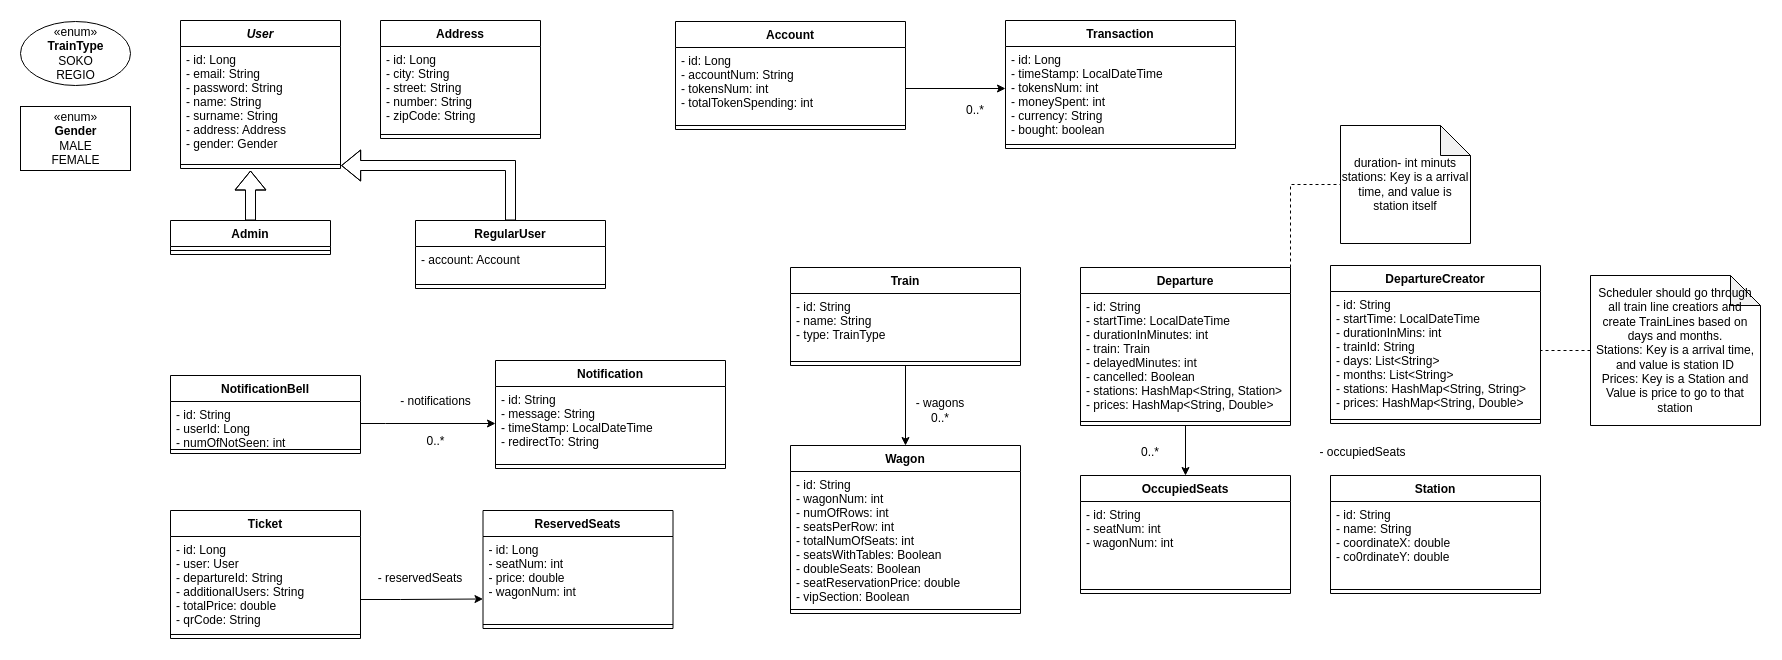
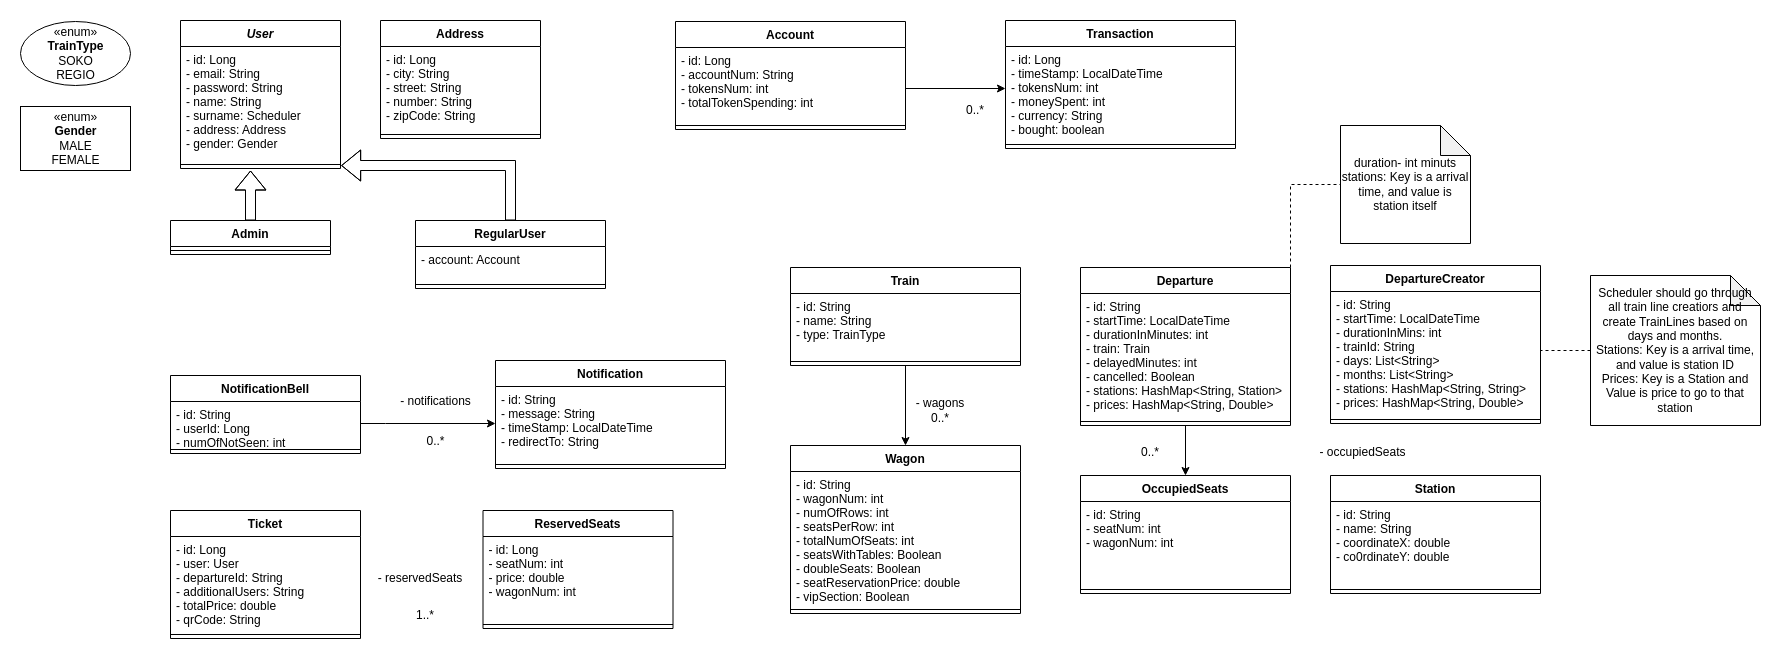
  <mxCell id="0" />
  <mxCell id="1" parent="0" />
  <mxCell id="2" value="User" style="swimlane;fontStyle=3;align=center;verticalAlign=top;childLayout=stackLayout;horizontal=1;startSize=26;horizontalStack=0;resizeParent=1;resizeParentMax=0;resizeLast=0;collapsible=1;marginBottom=0;movable=0;resizable=0;rotatable=0;deletable=0;editable=0;connectable=0;" parent="1" vertex="1"><mxGeometry x="180" y="20" width="160" height="148" as="geometry" /></mxCell>
- <mxCell id="3" value="- id: Long&#10;- email: String&#10;- password: String&#10;- name: String&#10;- surname: String&#10;- address: Address&#10;- gender: Gender" style="text;strokeColor=none;fillColor=none;align=left;verticalAlign=top;spacingLeft=4;spacingRight=4;overflow=hidden;rotatable=0;points=[[0,0.5],[1,0.5]];portConstraint=eastwest;" parent="2" vertex="1"><mxGeometry y="26" width="160" height="114" as="geometry" /></mxCell>
+ <mxCell id="3" value="- id: Long&#10;- email: String&#10;- password: String&#10;- name: String&#10;- surname: Scheduler&#10;- address: Address&#10;- gender: Gender" style="text;strokeColor=none;fillColor=none;align=left;verticalAlign=top;spacingLeft=4;spacingRight=4;overflow=hidden;rotatable=0;points=[[0,0.5],[1,0.5]];portConstraint=eastwest;" parent="2" vertex="1"><mxGeometry y="26" width="160" height="114" as="geometry" /></mxCell>
  <mxCell id="4" value="" style="line;strokeWidth=1;fillColor=none;align=left;verticalAlign=middle;spacingTop=-1;spacingLeft=3;spacingRight=3;rotatable=0;labelPosition=right;points=[];portConstraint=eastwest;strokeColor=inherit;" parent="2" vertex="1"><mxGeometry y="140" width="160" height="8" as="geometry" /></mxCell>
  <mxCell id="5" value="Address" style="swimlane;fontStyle=1;align=center;verticalAlign=top;childLayout=stackLayout;horizontal=1;startSize=26;horizontalStack=0;resizeParent=1;resizeParentMax=0;resizeLast=0;collapsible=1;marginBottom=0;movable=0;resizable=0;rotatable=0;deletable=0;editable=0;connectable=0;" parent="1" vertex="1"><mxGeometry x="380" y="20" width="160" height="118" as="geometry" /></mxCell>
  <mxCell id="6" value="- id: Long&#10;- city: String&#10;- street: String&#10;- number: String&#10;- zipCode: String" style="text;strokeColor=none;fillColor=none;align=left;verticalAlign=top;spacingLeft=4;spacingRight=4;overflow=hidden;rotatable=0;points=[[0,0.5],[1,0.5]];portConstraint=eastwest;" parent="5" vertex="1"><mxGeometry y="26" width="160" height="84" as="geometry" /></mxCell>
  <mxCell id="7" value="" style="line;strokeWidth=1;fillColor=none;align=left;verticalAlign=middle;spacingTop=-1;spacingLeft=3;spacingRight=3;rotatable=0;labelPosition=right;points=[];portConstraint=eastwest;strokeColor=inherit;" parent="5" vertex="1"><mxGeometry y="110" width="160" height="8" as="geometry" /></mxCell>
  <mxCell id="8" style="edgeStyle=orthogonalEdgeStyle;shape=flexArrow;rounded=0;orthogonalLoop=1;jettySize=auto;html=1;exitX=0.5;exitY=0;exitDx=0;exitDy=0;entryX=1.004;entryY=1.044;entryDx=0;entryDy=0;entryPerimeter=0;" parent="1" source="9" target="3" edge="1"><mxGeometry relative="1" as="geometry" /></mxCell>
  <mxCell id="9" value="RegularUser" style="swimlane;fontStyle=1;align=center;verticalAlign=top;childLayout=stackLayout;horizontal=1;startSize=26;horizontalStack=0;resizeParent=1;resizeParentMax=0;resizeLast=0;collapsible=1;marginBottom=0;movable=1;resizable=1;rotatable=1;deletable=1;editable=1;connectable=1;" parent="1" vertex="1"><mxGeometry x="415" y="220" width="190" height="68" as="geometry" /></mxCell>
  <mxCell id="10" value="- account: Account&#10;" style="text;strokeColor=none;fillColor=none;align=left;verticalAlign=top;spacingLeft=4;spacingRight=4;overflow=hidden;rotatable=0;points=[[0,0.5],[1,0.5]];portConstraint=eastwest;" parent="9" vertex="1"><mxGeometry y="26" width="190" height="34" as="geometry" /></mxCell>
  <mxCell id="11" value="" style="line;strokeWidth=1;fillColor=none;align=left;verticalAlign=middle;spacingTop=-1;spacingLeft=3;spacingRight=3;rotatable=0;labelPosition=right;points=[];portConstraint=eastwest;strokeColor=inherit;" parent="9" vertex="1"><mxGeometry y="60" width="190" height="8" as="geometry" /></mxCell>
  <mxCell id="12" style="edgeStyle=orthogonalEdgeStyle;rounded=0;orthogonalLoop=1;jettySize=auto;html=1;shape=flexArrow;" parent="1" source="13" edge="1"><mxGeometry relative="1" as="geometry"><mxPoint x="250" y="170" as="targetPoint" /></mxGeometry></mxCell>
  <mxCell id="13" value="Admin" style="swimlane;fontStyle=1;align=center;verticalAlign=top;childLayout=stackLayout;horizontal=1;startSize=26;horizontalStack=0;resizeParent=1;resizeParentMax=0;resizeLast=0;collapsible=1;marginBottom=0;movable=1;resizable=1;rotatable=1;deletable=1;editable=1;connectable=1;" parent="1" vertex="1"><mxGeometry x="170" y="220" width="160" height="34" as="geometry" /></mxCell>
  <mxCell id="14" value="" style="line;strokeWidth=1;fillColor=none;align=left;verticalAlign=middle;spacingTop=-1;spacingLeft=3;spacingRight=3;rotatable=0;labelPosition=right;points=[];portConstraint=eastwest;strokeColor=inherit;" parent="13" vertex="1"><mxGeometry y="26" width="160" height="8" as="geometry" /></mxCell>
  <mxCell id="15" style="edgeStyle=orthogonalEdgeStyle;rounded=0;orthogonalLoop=1;jettySize=auto;html=1;exitX=1;exitY=0.5;exitDx=0;exitDy=0;" parent="1" source="17" target="20" edge="1"><mxGeometry relative="1" as="geometry"><Array as="points"><mxPoint x="905" y="88" /></Array></mxGeometry></mxCell>
  <mxCell id="16" value="Account" style="swimlane;fontStyle=1;align=center;verticalAlign=top;childLayout=stackLayout;horizontal=1;startSize=26;horizontalStack=0;resizeParent=1;resizeParentMax=0;resizeLast=0;collapsible=1;marginBottom=0;movable=1;resizable=1;rotatable=1;deletable=1;editable=1;connectable=1;" parent="1" vertex="1"><mxGeometry x="675" y="21" width="230" height="108" as="geometry" /></mxCell>
  <mxCell id="17" value="- id: Long&#10;- accountNum: String&#10;- tokensNum: int&#10;- totalTokenSpending: int" style="text;strokeColor=none;fillColor=none;align=left;verticalAlign=top;spacingLeft=4;spacingRight=4;overflow=hidden;rotatable=0;points=[[0,0.5],[1,0.5]];portConstraint=eastwest;" parent="16" vertex="1"><mxGeometry y="26" width="230" height="74" as="geometry" /></mxCell>
  <mxCell id="18" value="" style="line;strokeWidth=1;fillColor=none;align=left;verticalAlign=middle;spacingTop=-1;spacingLeft=3;spacingRight=3;rotatable=0;labelPosition=right;points=[];portConstraint=eastwest;strokeColor=inherit;" parent="16" vertex="1"><mxGeometry y="100" width="230" height="8" as="geometry" /></mxCell>
  <mxCell id="19" value="Transaction" style="swimlane;fontStyle=1;align=center;verticalAlign=top;childLayout=stackLayout;horizontal=1;startSize=26;horizontalStack=0;resizeParent=1;resizeParentMax=0;resizeLast=0;collapsible=1;marginBottom=0;movable=1;resizable=1;rotatable=1;deletable=1;editable=1;connectable=1;" parent="1" vertex="1"><mxGeometry x="1005" y="20" width="230" height="128" as="geometry" /></mxCell>
  <mxCell id="20" value="- id: Long&#10;- timeStamp: LocalDateTime&#10;- tokensNum: int&#10;- moneySpent: int&#10;- currency: String&#10;- bought: boolean" style="text;strokeColor=none;fillColor=none;align=left;verticalAlign=top;spacingLeft=4;spacingRight=4;overflow=hidden;rotatable=0;points=[[0,0.5],[1,0.5]];portConstraint=eastwest;" parent="19" vertex="1"><mxGeometry y="26" width="230" height="94" as="geometry" /></mxCell>
  <mxCell id="21" value="" style="line;strokeWidth=1;fillColor=none;align=left;verticalAlign=middle;spacingTop=-1;spacingLeft=3;spacingRight=3;rotatable=0;labelPosition=right;points=[];portConstraint=eastwest;strokeColor=inherit;" parent="19" vertex="1"><mxGeometry y="120" width="230" height="8" as="geometry" /></mxCell>
  <mxCell id="22" value="0..*" style="text;html=1;strokeColor=none;fillColor=none;align=center;verticalAlign=middle;whiteSpace=wrap;rounded=0;" parent="1" vertex="1"><mxGeometry x="945" y="95" width="60" height="30" as="geometry" /></mxCell>
  <mxCell id="23" style="edgeStyle=orthogonalEdgeStyle;rounded=0;orthogonalLoop=1;jettySize=auto;html=1;" parent="1" source="24" target="27" edge="1"><mxGeometry relative="1" as="geometry" /></mxCell>
  <mxCell id="24" value="Train" style="swimlane;fontStyle=1;align=center;verticalAlign=top;childLayout=stackLayout;horizontal=1;startSize=26;horizontalStack=0;resizeParent=1;resizeParentMax=0;resizeLast=0;collapsible=1;marginBottom=0;movable=1;resizable=1;rotatable=1;deletable=1;editable=1;connectable=1;" parent="1" vertex="1"><mxGeometry x="790" y="267" width="230" height="98" as="geometry" /></mxCell>
  <mxCell id="25" value="- id: String&#10;- name: String&#10;- type: TrainType" style="text;strokeColor=none;fillColor=none;align=left;verticalAlign=top;spacingLeft=4;spacingRight=4;overflow=hidden;rotatable=0;points=[[0,0.5],[1,0.5]];portConstraint=eastwest;" parent="24" vertex="1"><mxGeometry y="26" width="230" height="64" as="geometry" /></mxCell>
  <mxCell id="26" value="" style="line;strokeWidth=1;fillColor=none;align=left;verticalAlign=middle;spacingTop=-1;spacingLeft=3;spacingRight=3;rotatable=0;labelPosition=right;points=[];portConstraint=eastwest;strokeColor=inherit;" parent="24" vertex="1"><mxGeometry y="90" width="230" height="8" as="geometry" /></mxCell>
  <mxCell id="27" value="Wagon" style="swimlane;fontStyle=1;align=center;verticalAlign=top;childLayout=stackLayout;horizontal=1;startSize=26;horizontalStack=0;resizeParent=1;resizeParentMax=0;resizeLast=0;collapsible=1;marginBottom=0;movable=1;resizable=1;rotatable=1;deletable=1;editable=1;connectable=1;" parent="1" vertex="1"><mxGeometry x="790" y="445" width="230" height="168" as="geometry" /></mxCell>
  <mxCell id="28" value="- id: String&#10;- wagonNum: int&#10;- numOfRows: int&#10;- seatsPerRow: int&#10;- totalNumOfSeats: int&#10;- seatsWithTables: Boolean&#10;- doubleSeats: Boolean&#10;- seatReservationPrice: double&#10;- vipSection: Boolean" style="text;strokeColor=none;fillColor=none;align=left;verticalAlign=top;spacingLeft=4;spacingRight=4;overflow=hidden;rotatable=0;points=[[0,0.5],[1,0.5]];portConstraint=eastwest;" parent="27" vertex="1"><mxGeometry y="26" width="230" height="134" as="geometry" /></mxCell>
  <mxCell id="29" value="" style="line;strokeWidth=1;fillColor=none;align=left;verticalAlign=middle;spacingTop=-1;spacingLeft=3;spacingRight=3;rotatable=0;labelPosition=right;points=[];portConstraint=eastwest;strokeColor=inherit;" parent="27" vertex="1"><mxGeometry y="160" width="230" height="8" as="geometry" /></mxCell>
  <mxCell id="30" value="«enum»&lt;br&gt;&lt;b&gt;TrainType&lt;br&gt;&lt;/b&gt;SOKO&lt;br&gt;REGIO" style="ellipse;html=1;" parent="1" vertex="1"><mxGeometry x="20" y="21" width="110" height="64" as="geometry" /></mxCell>
  <mxCell id="31" value="- wagons&lt;br&gt;0..*" style="text;html=1;strokeColor=none;fillColor=none;align=center;verticalAlign=middle;whiteSpace=wrap;rounded=0;" parent="1" vertex="1"><mxGeometry x="910" y="395" width="60" height="30" as="geometry" /></mxCell>
  <mxCell id="32" value="Station" style="swimlane;fontStyle=1;align=center;verticalAlign=top;childLayout=stackLayout;horizontal=1;startSize=26;horizontalStack=0;resizeParent=1;resizeParentMax=0;resizeLast=0;collapsible=1;marginBottom=0;movable=1;resizable=1;rotatable=1;deletable=1;editable=1;connectable=1;" parent="1" vertex="1"><mxGeometry x="1330" y="475" width="210" height="118" as="geometry" /></mxCell>
  <mxCell id="33" value="- id: String&#10;- name: String&#10;- coordinateX: double&#10;- co0rdinateY: double" style="text;strokeColor=none;fillColor=none;align=left;verticalAlign=top;spacingLeft=4;spacingRight=4;overflow=hidden;rotatable=0;points=[[0,0.5],[1,0.5]];portConstraint=eastwest;" parent="32" vertex="1"><mxGeometry y="26" width="210" height="84" as="geometry" /></mxCell>
  <mxCell id="34" value="" style="line;strokeWidth=1;fillColor=none;align=left;verticalAlign=middle;spacingTop=-1;spacingLeft=3;spacingRight=3;rotatable=0;labelPosition=right;points=[];portConstraint=eastwest;strokeColor=inherit;" parent="32" vertex="1"><mxGeometry y="110" width="210" height="8" as="geometry" /></mxCell>
  <mxCell id="35" style="edgeStyle=orthogonalEdgeStyle;rounded=0;orthogonalLoop=1;jettySize=auto;html=1;exitX=1;exitY=0;exitDx=0;exitDy=0;entryX=0;entryY=0.5;entryDx=0;entryDy=0;entryPerimeter=0;dashed=1;endArrow=none;endFill=0;" parent="1" source="37" target="40" edge="1"><mxGeometry relative="1" as="geometry" /></mxCell>
  <mxCell id="36" style="edgeStyle=orthogonalEdgeStyle;rounded=0;orthogonalLoop=1;jettySize=auto;html=1;endArrow=classic;endFill=1;" parent="1" source="37" target="64" edge="1"><mxGeometry relative="1" as="geometry" /></mxCell>
  <mxCell id="37" value="Departure" style="swimlane;fontStyle=1;align=center;verticalAlign=top;childLayout=stackLayout;horizontal=1;startSize=26;horizontalStack=0;resizeParent=1;resizeParentMax=0;resizeLast=0;collapsible=1;marginBottom=0;movable=1;resizable=1;rotatable=1;deletable=1;editable=1;connectable=1;" parent="1" vertex="1"><mxGeometry x="1080" y="267" width="210" height="158" as="geometry" /></mxCell>
  <mxCell id="38" value="- id: String&#10;- startTime: LocalDateTime&#10;- durationInMinutes: int&#10;- train: Train&#10;- delayedMinutes: int&#10;- cancelled: Boolean&#10;- stations: HashMap&lt;String, Station&gt;&#10;- prices: HashMap&lt;String, Double&gt;&#10;&#10;" style="text;strokeColor=none;fillColor=none;align=left;verticalAlign=top;spacingLeft=4;spacingRight=4;overflow=hidden;rotatable=0;points=[[0,0.5],[1,0.5]];portConstraint=eastwest;" parent="37" vertex="1"><mxGeometry y="26" width="210" height="124" as="geometry" /></mxCell>
  <mxCell id="39" value="" style="line;strokeWidth=1;fillColor=none;align=left;verticalAlign=middle;spacingTop=-1;spacingLeft=3;spacingRight=3;rotatable=0;labelPosition=right;points=[];portConstraint=eastwest;strokeColor=inherit;" parent="37" vertex="1"><mxGeometry y="150" width="210" height="8" as="geometry" /></mxCell>
  <mxCell id="40" value="duration- int minuts&lt;br&gt;stations: Key is a arrival time, and value is station itself" style="shape=note;whiteSpace=wrap;html=1;backgroundOutline=1;darkOpacity=0.05;" parent="1" vertex="1"><mxGeometry x="1340" y="125" width="130" height="118" as="geometry" /></mxCell>
  <mxCell id="41" value="DepartureCreator" style="swimlane;fontStyle=1;align=center;verticalAlign=top;childLayout=stackLayout;horizontal=1;startSize=26;horizontalStack=0;resizeParent=1;resizeParentMax=0;resizeLast=0;collapsible=1;marginBottom=0;movable=1;resizable=1;rotatable=1;deletable=1;editable=1;connectable=1;" parent="1" vertex="1"><mxGeometry x="1330" y="265" width="210" height="158" as="geometry" /></mxCell>
  <mxCell id="42" value="- id: String&#10;- startTime: LocalDateTime&#10;- durationInMins: int&#10;- trainId: String&#10;- days: List&lt;String&gt;&#10;- months: List&lt;String&gt;&#10;- stations: HashMap&lt;String, String&gt;&#10;- prices: HashMap&lt;String, Double&gt;" style="text;strokeColor=none;fillColor=none;align=left;verticalAlign=top;spacingLeft=4;spacingRight=4;overflow=hidden;rotatable=0;points=[[0,0.5],[1,0.5]];portConstraint=eastwest;" parent="41" vertex="1"><mxGeometry y="26" width="210" height="124" as="geometry" /></mxCell>
  <mxCell id="43" value="" style="line;strokeWidth=1;fillColor=none;align=left;verticalAlign=middle;spacingTop=-1;spacingLeft=3;spacingRight=3;rotatable=0;labelPosition=right;points=[];portConstraint=eastwest;strokeColor=inherit;" parent="41" vertex="1"><mxGeometry y="150" width="210" height="8" as="geometry" /></mxCell>
  <mxCell id="44" style="edgeStyle=orthogonalEdgeStyle;rounded=0;orthogonalLoop=1;jettySize=auto;html=1;endArrow=none;endFill=0;dashed=1;" parent="1" source="45" edge="1"><mxGeometry relative="1" as="geometry"><mxPoint x="1540" y="350" as="targetPoint" /></mxGeometry></mxCell>
  <mxCell id="45" value="Scheduler should go through all train line creatiors and create TrainLines based on days and months.&lt;br&gt;Stations: Key is a arrival time, and value is station ID&lt;br&gt;Prices: Key is a Station and Value is price to go to that station" style="shape=note;whiteSpace=wrap;html=1;backgroundOutline=1;darkOpacity=0.05;" parent="1" vertex="1"><mxGeometry x="1590" y="275" width="170" height="150" as="geometry" /></mxCell>
  <mxCell id="46" value="Notification" style="swimlane;fontStyle=1;align=center;verticalAlign=top;childLayout=stackLayout;horizontal=1;startSize=26;horizontalStack=0;resizeParent=1;resizeParentMax=0;resizeLast=0;collapsible=1;marginBottom=0;movable=1;resizable=1;rotatable=1;deletable=1;editable=1;connectable=1;" parent="1" vertex="1"><mxGeometry x="495" y="360" width="230" height="108" as="geometry" /></mxCell>
  <mxCell id="47" value="- id: String&#10;- message: String&#10;- timeStamp: LocalDateTime&#10;- redirectTo: String" style="text;strokeColor=none;fillColor=none;align=left;verticalAlign=top;spacingLeft=4;spacingRight=4;overflow=hidden;rotatable=0;points=[[0,0.5],[1,0.5]];portConstraint=eastwest;" parent="46" vertex="1"><mxGeometry y="26" width="230" height="74" as="geometry" /></mxCell>
  <mxCell id="48" value="" style="line;strokeWidth=1;fillColor=none;align=left;verticalAlign=middle;spacingTop=-1;spacingLeft=3;spacingRight=3;rotatable=0;labelPosition=right;points=[];portConstraint=eastwest;strokeColor=inherit;" parent="46" vertex="1"><mxGeometry y="100" width="230" height="8" as="geometry" /></mxCell>
  <mxCell id="49" value="NotificationBell" style="swimlane;fontStyle=1;align=center;verticalAlign=top;childLayout=stackLayout;horizontal=1;startSize=26;horizontalStack=0;resizeParent=1;resizeParentMax=0;resizeLast=0;collapsible=1;marginBottom=0;movable=1;resizable=1;rotatable=1;deletable=1;editable=1;connectable=1;" parent="1" vertex="1"><mxGeometry x="170" y="375" width="190" height="78" as="geometry" /></mxCell>
  <mxCell id="50" value="- id: String&#10;- userId: Long&#10;- numOfNotSeen: int" style="text;strokeColor=none;fillColor=none;align=left;verticalAlign=top;spacingLeft=4;spacingRight=4;overflow=hidden;rotatable=0;points=[[0,0.5],[1,0.5]];portConstraint=eastwest;" parent="49" vertex="1"><mxGeometry y="26" width="190" height="44" as="geometry" /></mxCell>
  <mxCell id="51" value="" style="line;strokeWidth=1;fillColor=none;align=left;verticalAlign=middle;spacingTop=-1;spacingLeft=3;spacingRight=3;rotatable=0;labelPosition=right;points=[];portConstraint=eastwest;strokeColor=inherit;" parent="49" vertex="1"><mxGeometry y="70" width="190" height="8" as="geometry" /></mxCell>
  <mxCell id="52" style="edgeStyle=orthogonalEdgeStyle;rounded=0;orthogonalLoop=1;jettySize=auto;html=1;exitX=1;exitY=0.5;exitDx=0;exitDy=0;endArrow=classic;endFill=1;" parent="1" source="50" target="47" edge="1"><mxGeometry relative="1" as="geometry"><Array as="points"><mxPoint x="385" y="423" /></Array></mxGeometry></mxCell>
  <mxCell id="53" value="- notifications" style="text;html=1;strokeColor=none;fillColor=none;align=center;verticalAlign=middle;whiteSpace=wrap;rounded=0;" parent="1" vertex="1"><mxGeometry x="392.5" y="386" width="85" height="30" as="geometry" /></mxCell>
  <mxCell id="54" value="0..*" style="text;html=1;strokeColor=none;fillColor=none;align=center;verticalAlign=middle;whiteSpace=wrap;rounded=0;" parent="1" vertex="1"><mxGeometry x="392.5" y="426" width="85" height="30" as="geometry" /></mxCell>
  <mxCell id="55" value="Ticket" style="swimlane;fontStyle=1;align=center;verticalAlign=top;childLayout=stackLayout;horizontal=1;startSize=26;horizontalStack=0;resizeParent=1;resizeParentMax=0;resizeLast=0;collapsible=1;marginBottom=0;movable=1;resizable=1;rotatable=1;deletable=1;editable=1;connectable=1;" parent="1" vertex="1"><mxGeometry x="170" y="510" width="190" height="128" as="geometry" /></mxCell>
  <mxCell id="56" value="- id: Long&#10;- user: User&#10;- departureId: String&#10;- additionalUsers: String&#10;- totalPrice: double&#10;- qrCode: String" style="text;strokeColor=none;fillColor=none;align=left;verticalAlign=top;spacingLeft=4;spacingRight=4;overflow=hidden;rotatable=0;points=[[0,0.5],[1,0.5]];portConstraint=eastwest;" parent="55" vertex="1"><mxGeometry y="26" width="190" height="94" as="geometry" /></mxCell>
  <mxCell id="57" value="" style="line;strokeWidth=1;fillColor=none;align=left;verticalAlign=middle;spacingTop=-1;spacingLeft=3;spacingRight=3;rotatable=0;labelPosition=right;points=[];portConstraint=eastwest;strokeColor=inherit;" parent="55" vertex="1"><mxGeometry y="120" width="190" height="8" as="geometry" /></mxCell>
  <mxCell id="58" value="ReservedSeats" style="swimlane;fontStyle=1;align=center;verticalAlign=top;childLayout=stackLayout;horizontal=1;startSize=26;horizontalStack=0;resizeParent=1;resizeParentMax=0;resizeLast=0;collapsible=1;marginBottom=0;movable=1;resizable=1;rotatable=1;deletable=1;editable=1;connectable=1;" parent="1" vertex="1"><mxGeometry x="482.5" y="510" width="190" height="118" as="geometry" /></mxCell>
  <mxCell id="59" value="- id: Long&#10;- seatNum: int&#10;- price: double&#10;- wagonNum: int" style="text;strokeColor=none;fillColor=none;align=left;verticalAlign=top;spacingLeft=4;spacingRight=4;overflow=hidden;rotatable=0;points=[[0,0.5],[1,0.5]];portConstraint=eastwest;" parent="58" vertex="1"><mxGeometry y="26" width="190" height="84" as="geometry" /></mxCell>
  <mxCell id="60" value="" style="line;strokeWidth=1;fillColor=none;align=left;verticalAlign=middle;spacingTop=-1;spacingLeft=3;spacingRight=3;rotatable=0;labelPosition=right;points=[];portConstraint=eastwest;strokeColor=inherit;" parent="58" vertex="1"><mxGeometry y="110" width="190" height="8" as="geometry" /></mxCell>
- <mxCell id="61" style="edgeStyle=orthogonalEdgeStyle;rounded=0;orthogonalLoop=1;jettySize=auto;html=1;entryX=0;entryY=0.75;entryDx=0;entryDy=0;endArrow=classic;endFill=1;" parent="1" source="56" target="58" edge="1"><mxGeometry relative="1" as="geometry"><Array as="points"><mxPoint x="400" y="599" /><mxPoint x="400" y="599" /></Array></mxGeometry></mxCell>
+ <mxCell id="62" value="1..*" style="text;html=1;strokeColor=none;fillColor=none;align=center;verticalAlign=middle;whiteSpace=wrap;rounded=0;" parent="1" vertex="1"><mxGeometry x="395" y="600" width="60" height="30" as="geometry" /></mxCell>
  <mxCell id="63" value="- reservedSeats" style="text;html=1;strokeColor=none;fillColor=none;align=center;verticalAlign=middle;whiteSpace=wrap;rounded=0;" parent="1" vertex="1"><mxGeometry x="370" y="563" width="100" height="30" as="geometry" /></mxCell>
  <mxCell id="64" value="OccupiedSeats" style="swimlane;fontStyle=1;align=center;verticalAlign=top;childLayout=stackLayout;horizontal=1;startSize=26;horizontalStack=0;resizeParent=1;resizeParentMax=0;resizeLast=0;collapsible=1;marginBottom=0;movable=1;resizable=1;rotatable=1;deletable=1;editable=1;connectable=1;" parent="1" vertex="1"><mxGeometry x="1080" y="475" width="210" height="118" as="geometry" /></mxCell>
  <mxCell id="65" value="- id: String&#10;- seatNum: int&#10;- wagonNum: int" style="text;strokeColor=none;fillColor=none;align=left;verticalAlign=top;spacingLeft=4;spacingRight=4;overflow=hidden;rotatable=0;points=[[0,0.5],[1,0.5]];portConstraint=eastwest;" parent="64" vertex="1"><mxGeometry y="26" width="210" height="84" as="geometry" /></mxCell>
  <mxCell id="66" value="" style="line;strokeWidth=1;fillColor=none;align=left;verticalAlign=middle;spacingTop=-1;spacingLeft=3;spacingRight=3;rotatable=0;labelPosition=right;points=[];portConstraint=eastwest;strokeColor=inherit;" parent="64" vertex="1"><mxGeometry y="110" width="210" height="8" as="geometry" /></mxCell>
  <mxCell id="67" value="- occupiedSeats" style="text;html=1;strokeColor=none;fillColor=none;align=center;verticalAlign=middle;whiteSpace=wrap;rounded=0;" parent="1" vertex="1"><mxGeometry x="1315" y="437" width="95" height="30" as="geometry" /></mxCell>
  <mxCell id="68" value="0..*" style="text;html=1;strokeColor=none;fillColor=none;align=center;verticalAlign=middle;whiteSpace=wrap;rounded=0;" parent="1" vertex="1"><mxGeometry x="1120" y="437" width="60" height="30" as="geometry" /></mxCell>
  <mxCell id="69" value="«enum»&lt;br&gt;&lt;b&gt;Gender&lt;br&gt;&lt;/b&gt;MALE&lt;br&gt;FEMALE" style="html=1;" vertex="1" parent="1"><mxGeometry x="20" y="106" width="110" height="64" as="geometry" /></mxCell>
